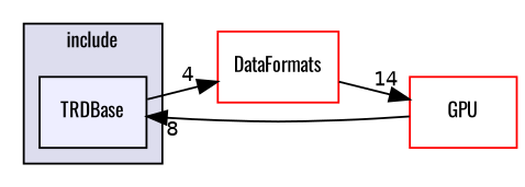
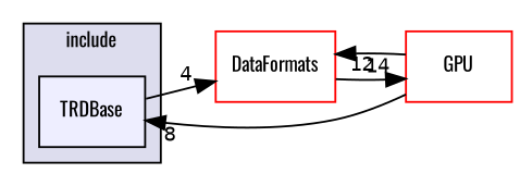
  digraph {
    compound=true
    fontname=Oswald
    rankdir=LR
    node [fontname=Oswald fontsize=10 shape=box color=red]
    edge [fontname=Oswald labeldistance=1.5 labelfontname=Helvetica labelfontsize=10]
    n1 [fillcolor="#eeeeff" label=TRDBase pencolor=black style=filled color=""]
    n2 [label=DataFormats]
    n3 [label=GPU]
    subgraph cluster_1 {
      bgcolor="#ddddee"
      fontsize=10
      label=include
      pencolor=black
      n1
    }
    n1 -> n2 [headlabel=4]
    n2 -> n3 [headlabel=14]
    n3 -> n1 [headlabel=8]
+   n3 -> n2 [headlabel=12]
  }
